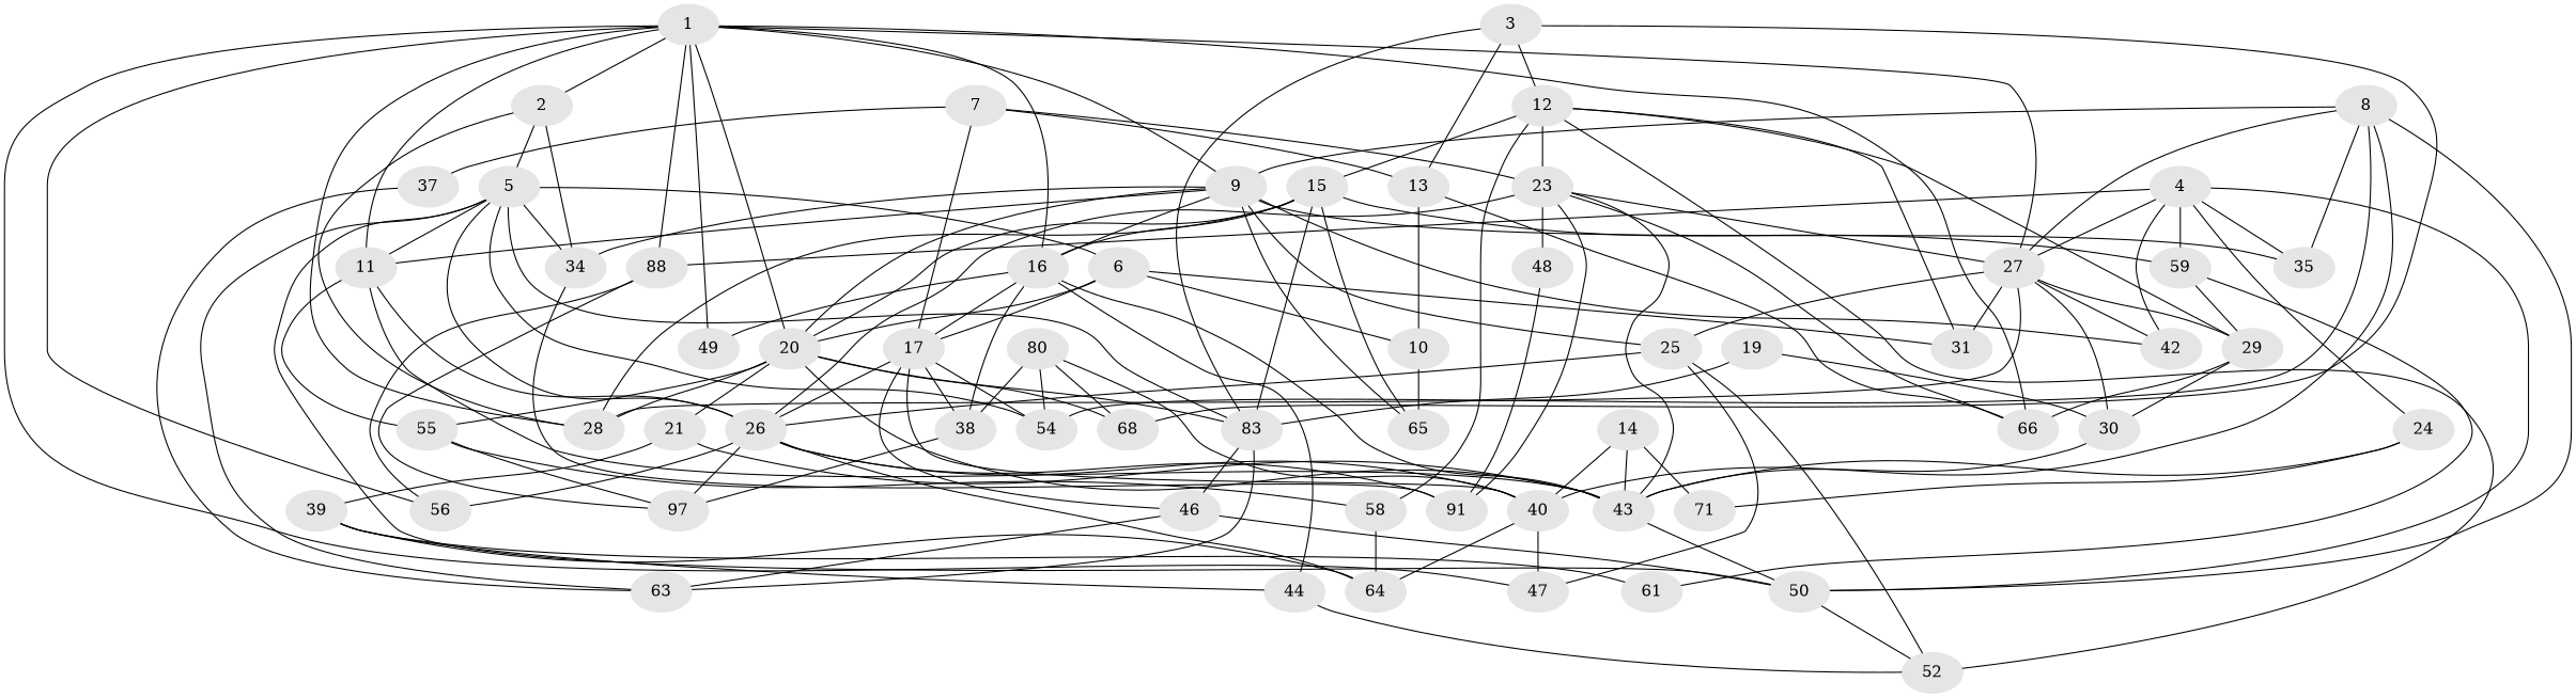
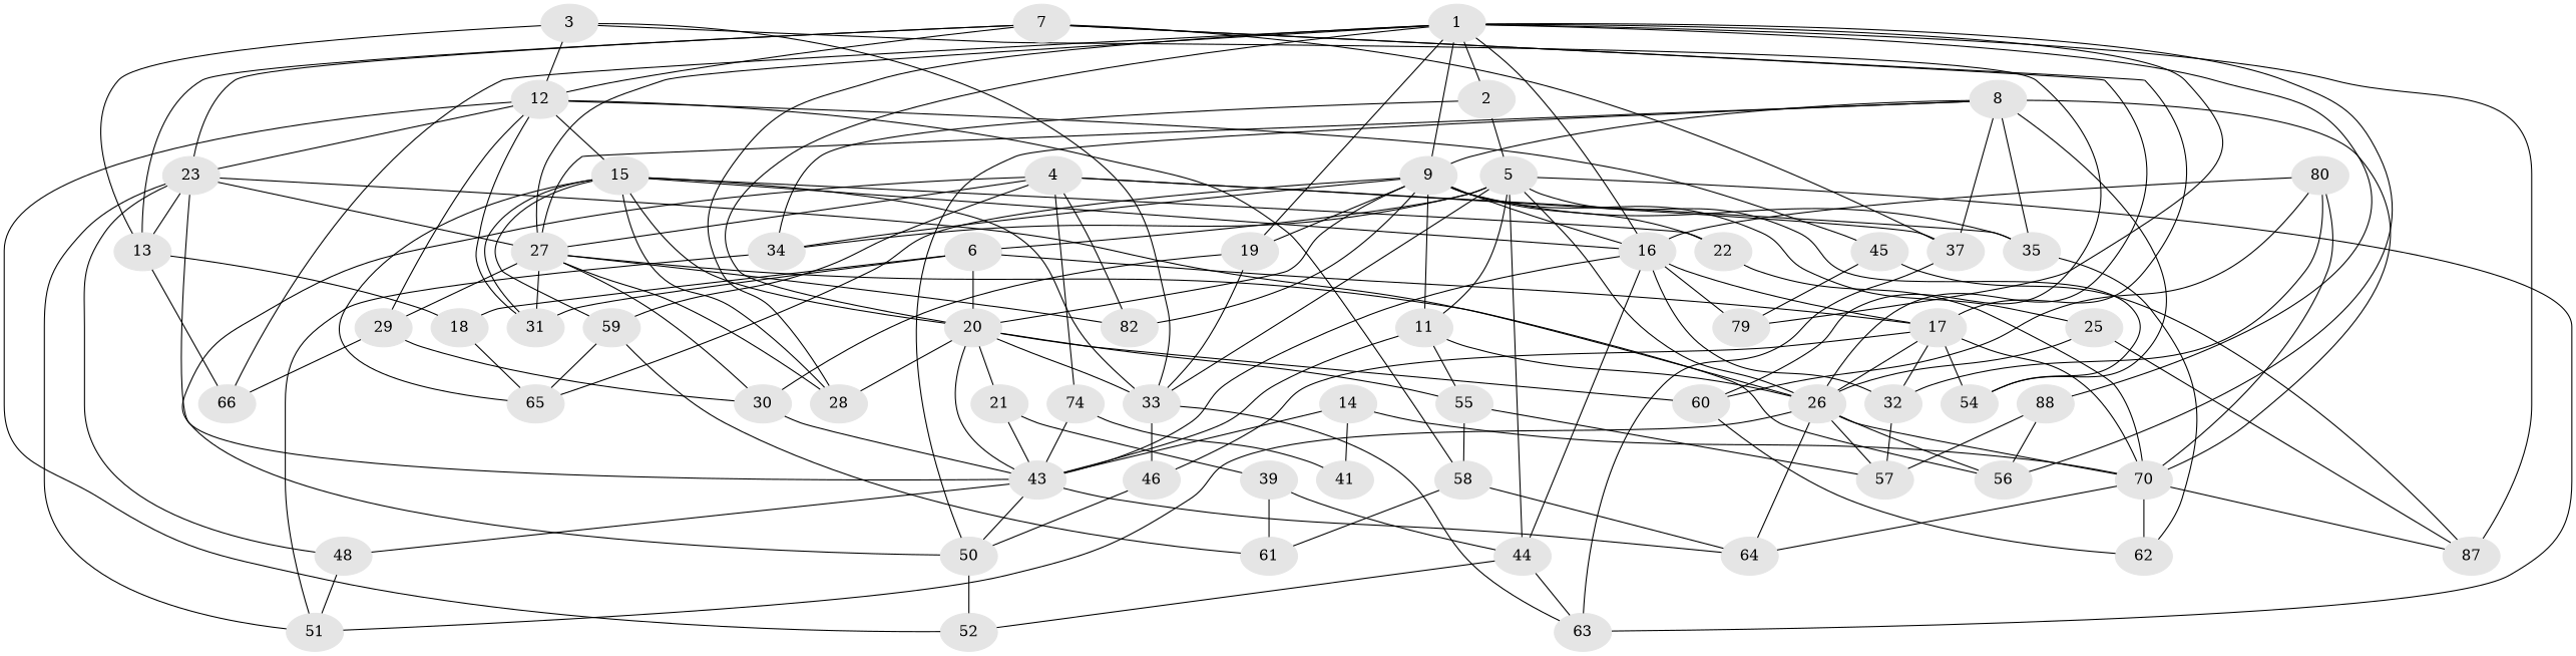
  graph {
    node [color=gray90 style=filled]
    edge [weight=1.0]
    1
    2
    9
    11
    16
    20
    27
    28
    n9 [label=88]
-   47
-   49
+   47 [label=87]
+   49 [label=79]
    56
    66
    5
    34
    35
-   42
+   42 [label=82]
    19
+   22
    25
    65
    26
    43
    55
    44
    17
-   32 [label=38]
-   33 [label=83]
-   60 [label=68]
+   32
+   33
+   60
    21
    31
    29
    30
-   57 [label=97]
+   57
    6
    54
    63
-   51 [label=91]
+   51
    3
    12
    13
    23
    15
+   45
    52
    58
-   18 [label=10]
+   18
    46
+   62
    4
-   24
+   24 [label=74]
    50
    59
-   41 [label=71]
+   41
    61
-   40
+   40 [label=70]
    64
    7
    37
    48
    8
    n62 [label=80]
    14
    39
    1 -- 2
    1 -- 9
-   1 -- 11
+   1 -- 19
    1 -- 16
    1 -- 20
    1 -- 27
    1 -- 28
    1 -- n9
    1 -- 47
    1 -- 49
    1 -- 56
    1 -- 66
-   2 -- 28
    2 -- 5
    2 -- 34
    9 -- 11
    9 -- 16
    9 -- 20
    9 -- 34
    9 -- 35
    9 -- 42
+   9 -- 19
+   9 -- 22
    9 -- 25
    9 -- 65
    11 -- 26
    11 -- 43
    11 -- 55
    16 -- 49
    16 -- 43
    16 -- 44
    16 -- 17 [weight=2.0]
    16 -- 32
    20 -- 28
    20 -- 43
    20 -- 55
    20 -- 33
    20 -- 60
    20 -- 21
    27 -- 28
-   27 -- 25
+   27 -- 56
    27 -- 42
    27 -- 31
    27 -- 29
    27 -- 30
    n9 -- 56
    n9 -- 57
    5 -- 11
    5 -- 34
    5 -- 26 [weight=2.0]
-   5 -- 50
+   5 -- 44
    5 -- 33 [weight=2.0]
    5 -- 6
    5 -- 54
    5 -- 63
    34 -- 51
+   35 -- 62
    19 -- 33
    19 -- 30
+   22 -- 40
    25 -- 47
    25 -- 26
-   25 -- 52
    26 -- 56
    26 -- 57
    26 -- 51
    26 -- 40
    26 -- 64
    43 -- 50
-   39 -- 64
+   43 -- 64
+   43 -- 48
    55 -- 57
    55 -- 58
-   46 -- 63
+   44 -- 63
    44 -- 52
    17 -- 26
    17 -- 32
    17 -- 54
    17 -- 46
    17 -- 40
    32 -- 57
    33 -- 63
    33 -- 46 [weight=2.0]
+   60 -- 62
    21 -- 43
    21 -- 39
    29 -- 66
    29 -- 30
    30 -- 43
    6 -- 20
    6 -- 17 [weight=2.0]
    6 -- 31
    6 -- 18
    3 -- 33
    3 -- 60
    3 -- 12
    3 -- 13
    12 -- 31
    12 -- 29
    12 -- 23
    12 -- 15
+   12 -- 45
    12 -- 52
    12 -- 58
    13 -- 66
    13 -- 18
    23 -- 27
-   23 -- 66
+   23 -- 13
    23 -- 26
    23 -- 43
    23 -- 51
    23 -- 48 [weight=2.0]
    15 -- 16
    15 -- 20 [weight=2.0]
    15 -- 28 [weight=2.0]
+   15 -- 22
    15 -- 65
    15 -- 33
+   15 -- 31
    15 -- 59
+   45 -- 47
+   45 -- 49
+   58 -- 61
    58 -- 64
    18 -- 65
    46 -- 50
    4 -- 27
-   4 -- n9
+   4 -- 37
    4 -- 35
    4 -- 42
    4 -- 24
    4 -- 50
    4 -- 59
    24 -- 43
    24 -- 41
    50 -- 52
-   59 -- 29
+   59 -- 65
    59 -- 61
    40 -- 47
+   40 -- 62
    40 -- 64
+   7 -- 26 [weight=2.0]
    7 -- 17
+   7 -- 12
    7 -- 13
    7 -- 23 [weight=2.0]
    7 -- 37
    37 -- 63
    48 -- 51
    8 -- 9
    8 -- 27
    8 -- 35
    8 -- 54
    8 -- 50
    8 -- 40 [weight=2.0]
+   8 -- 37
    n62 -- 32
    n62 -- 60
-   n62 -- 54
+   n62 -- 16
    n62 -- 40
    14 -- 43 [weight=2.0]
    14 -- 41
    14 -- 40
    39 -- 44
    39 -- 61
  }
